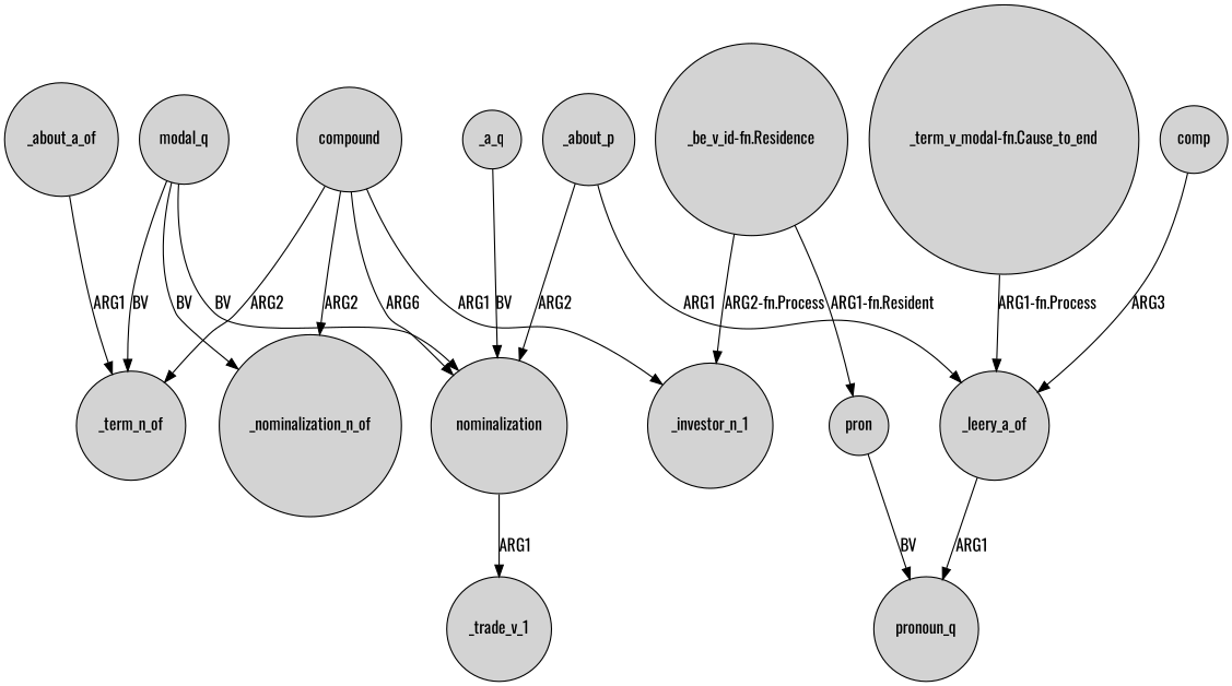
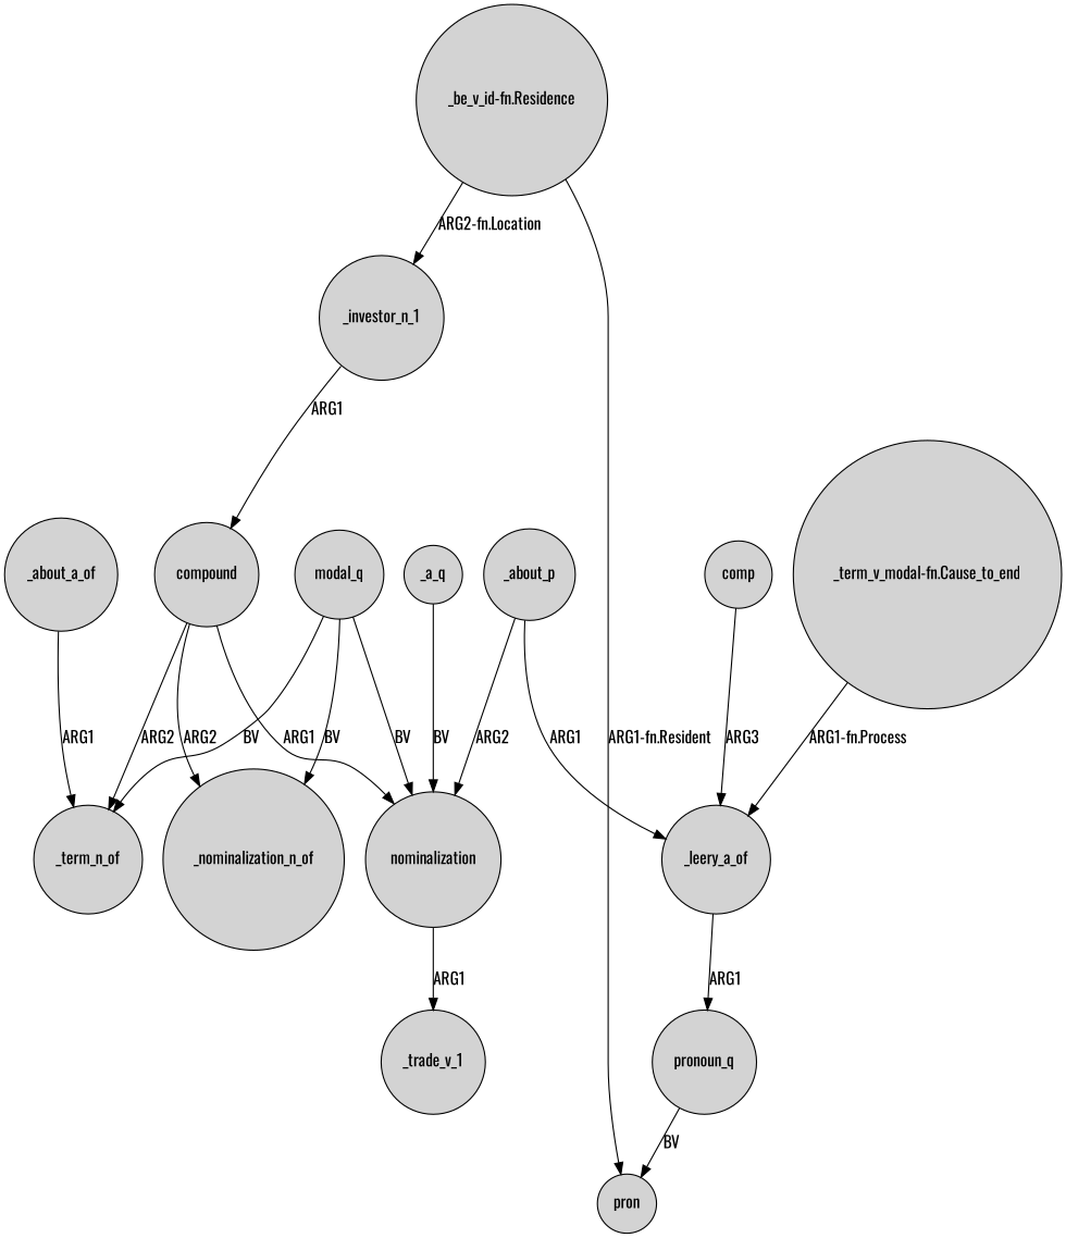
  digraph {
    fontname=Oswald
    node [fontname=Oswald shape=circle style=filled]
    edge [fontname=Oswald]
    n1 [label=modal_q]
    _term_n_of
    nominalization
    n4 [label=_nominalization_n_of]
    _trade_v_1
    compound
    _investor_n_1
    "_be_v_id-fn.Residence"
    pron
    _about_p
    _leery_a_of
    pronoun_q
    _a_q
    comp
    n15 [label="_term_v_modal-fn.Cause_to_end"]
    n16 [label=_about_a_of]
    n1 -> _term_n_of [label=BV]
    n1 -> nominalization [label=BV]
    n1 -> n4 [label=BV]
    nominalization -> _trade_v_1 [label=ARG1]
    compound -> _term_n_of [label=ARG2]
-   compound -> nominalization [label=ARG6]
+   compound -> nominalization [label=ARG1]
    compound -> n4 [label=ARG2]
-   compound -> _investor_n_1 [label=ARG1]
-   "_be_v_id-fn.Residence" -> _investor_n_1 [label="ARG2-fn.Process"]
+   _investor_n_1 -> compound [label=ARG1]
+   "_be_v_id-fn.Residence" -> _investor_n_1 [label="ARG2-fn.Location"]
    "_be_v_id-fn.Residence" -> pron [label="ARG1-fn.Resident"]
    _about_p -> nominalization [label=ARG2]
    _about_p -> _leery_a_of [label=ARG1]
    _leery_a_of -> pronoun_q [label=ARG1]
-   pron -> pronoun_q [label=BV]
+   pronoun_q -> pron [label=BV]
    _a_q -> nominalization [label=BV]
    comp -> _leery_a_of [label=ARG3]
    n15 -> _leery_a_of [label="ARG1-fn.Process"]
    n16 -> _term_n_of [label=ARG1]
  }
